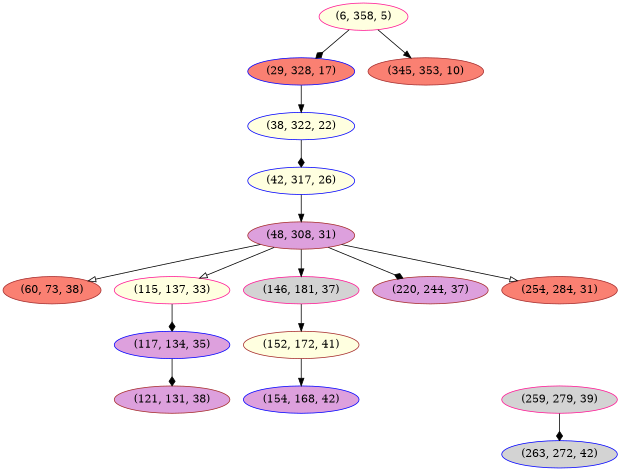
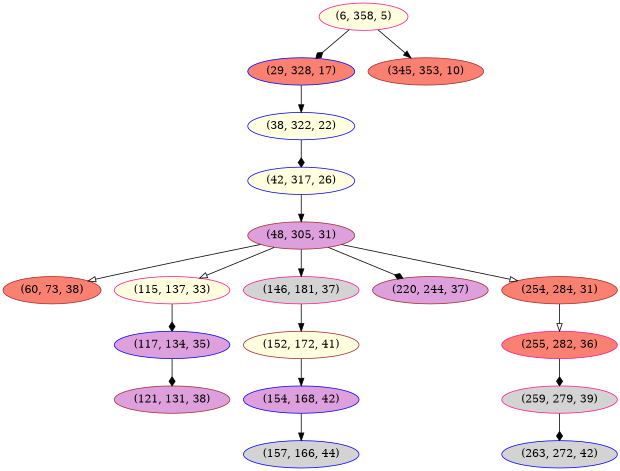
  digraph {
    node [color=blue fillcolor=lightyellow style=filled]
    edge [arrowhead=diamond]
    "(6, 358, 5)" [color=deeppink]
    "(29, 328, 17)" [fillcolor=salmon]
    "(345, 353, 10)" [color=brown fillcolor=salmon]
    "(38, 322, 22)"
    "(42, 317, 26)"
-   "(48, 308, 31)" [color=brown fillcolor=plum]
+   "(48, 308, 31)" [color=brown fillcolor=plum label="(48, 305, 31)"]
    "(60, 73, 38)" [color=brown fillcolor=salmon]
    "(115, 137, 33)" [color=deeppink]
    n9 [color=deeppink fillcolor=lightgrey label="(146, 181, 37)"]
    "(220, 244, 37)" [color=brown fillcolor=plum]
    n11 [color=brown fillcolor=salmon label="(254, 284, 31)"]
    "(117, 134, 35)" [fillcolor=plum]
    "(152, 172, 41)" [color=brown]
+   "(255, 282, 36)" [color=deeppink fillcolor=salmon]
    "(121, 131, 38)" [color=brown fillcolor=plum]
    "(154, 168, 42)" [fillcolor=plum]
+   "(157, 166, 44)" [fillcolor=lightgrey]
    "(259, 279, 39)" [color=deeppink fillcolor=lightgrey]
    "(263, 272, 42)" [fillcolor=lightgrey]
    "(6, 358, 5)" -> "(29, 328, 17)"
    "(6, 358, 5)" -> "(345, 353, 10)" [arrowhead=normal]
    "(29, 328, 17)" -> "(38, 322, 22)" [arrowhead=normal]
    "(38, 322, 22)" -> "(42, 317, 26)"
    "(42, 317, 26)" -> "(48, 308, 31)" [arrowhead=normal]
    "(48, 308, 31)" -> "(60, 73, 38)" [arrowhead=onormal]
    "(48, 308, 31)" -> "(115, 137, 33)" [arrowhead=onormal]
    "(48, 308, 31)" -> n9 [arrowhead=normal]
    "(48, 308, 31)" -> "(220, 244, 37)"
    "(48, 308, 31)" -> n11 [arrowhead=onormal]
    "(115, 137, 33)" -> "(117, 134, 35)"
    n9 -> "(152, 172, 41)" [arrowhead=normal]
+   n11 -> "(255, 282, 36)" [arrowhead=onormal]
    "(117, 134, 35)" -> "(121, 131, 38)"
    "(152, 172, 41)" -> "(154, 168, 42)" [arrowhead=normal]
+   "(255, 282, 36)" -> "(259, 279, 39)"
+   "(154, 168, 42)" -> "(157, 166, 44)" [arrowhead=normal]
    "(259, 279, 39)" -> "(263, 272, 42)"
  }
